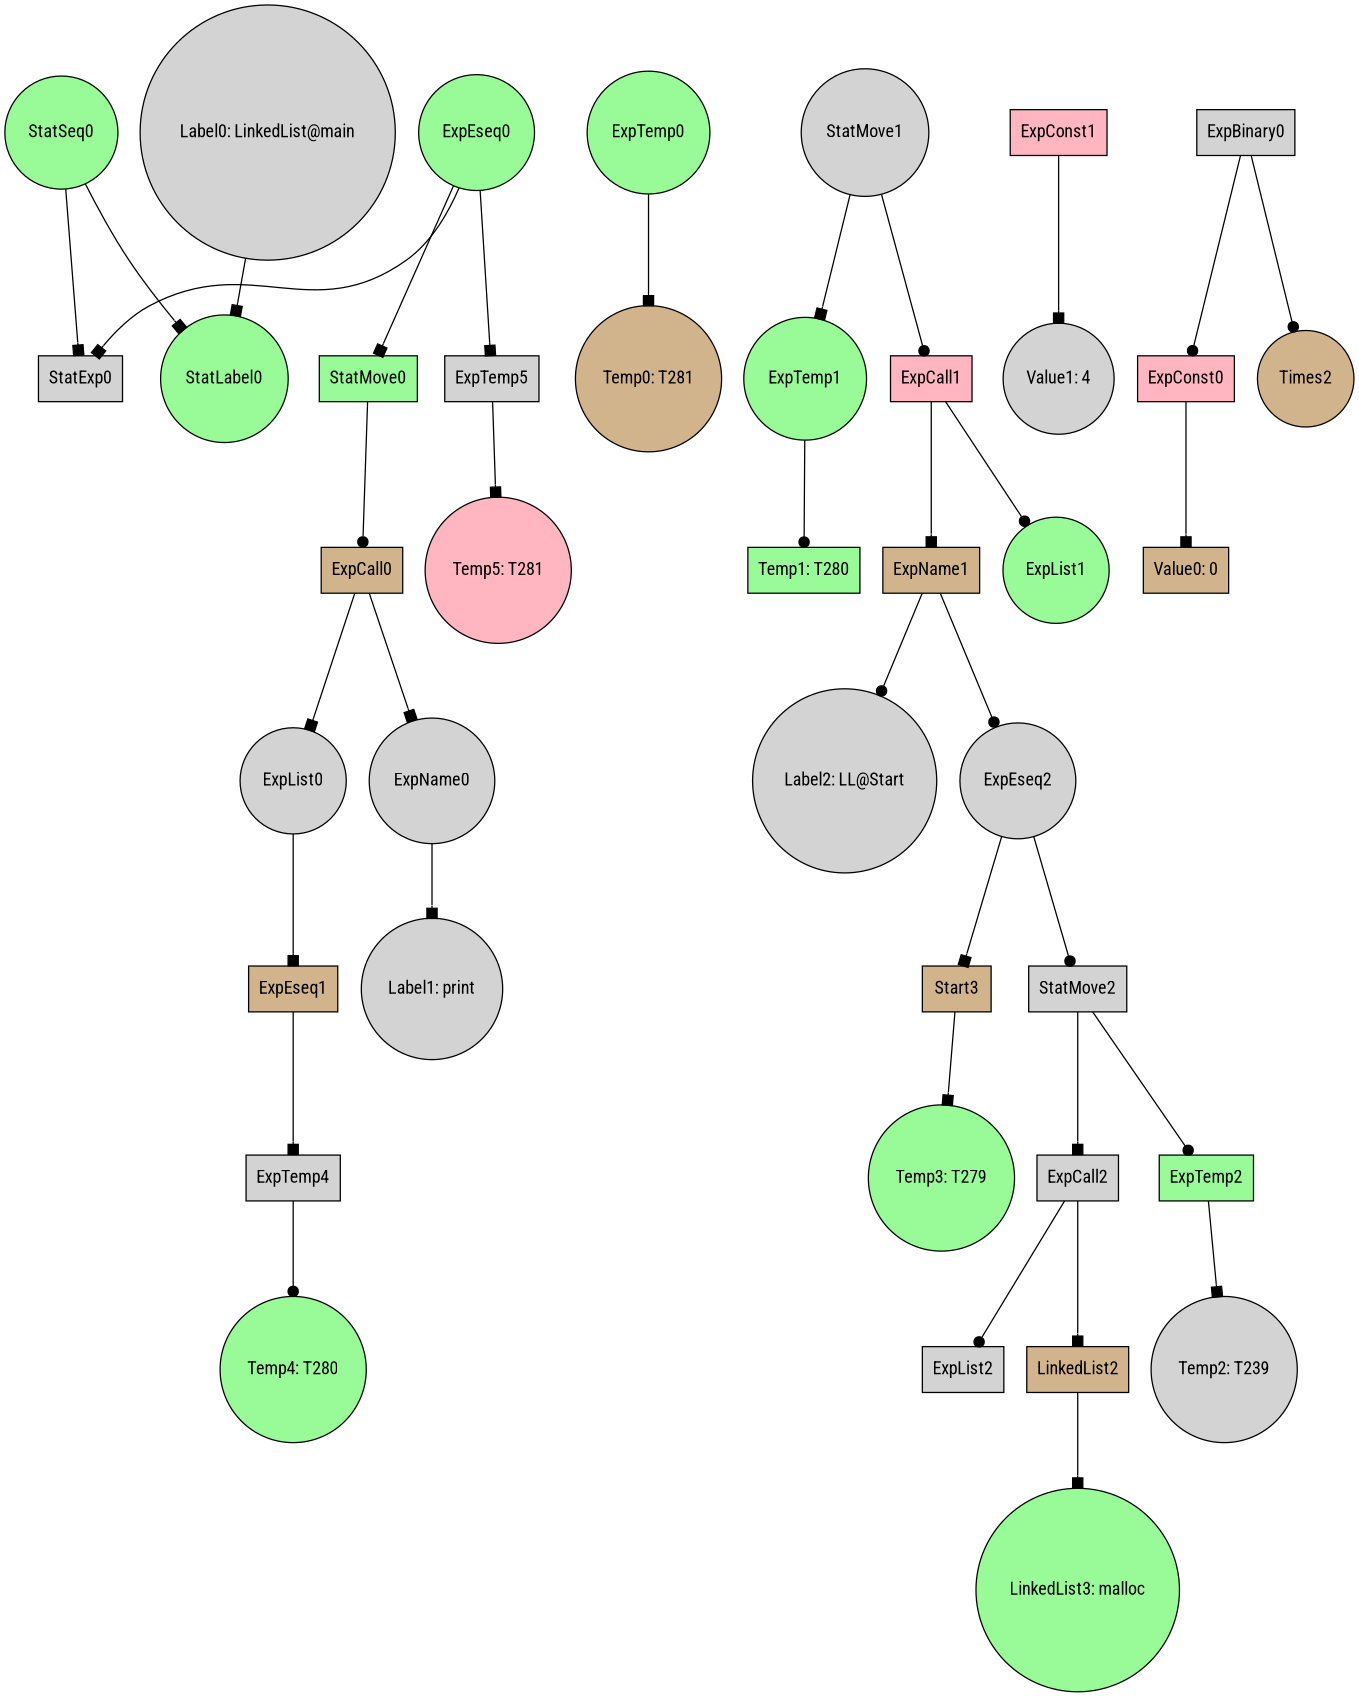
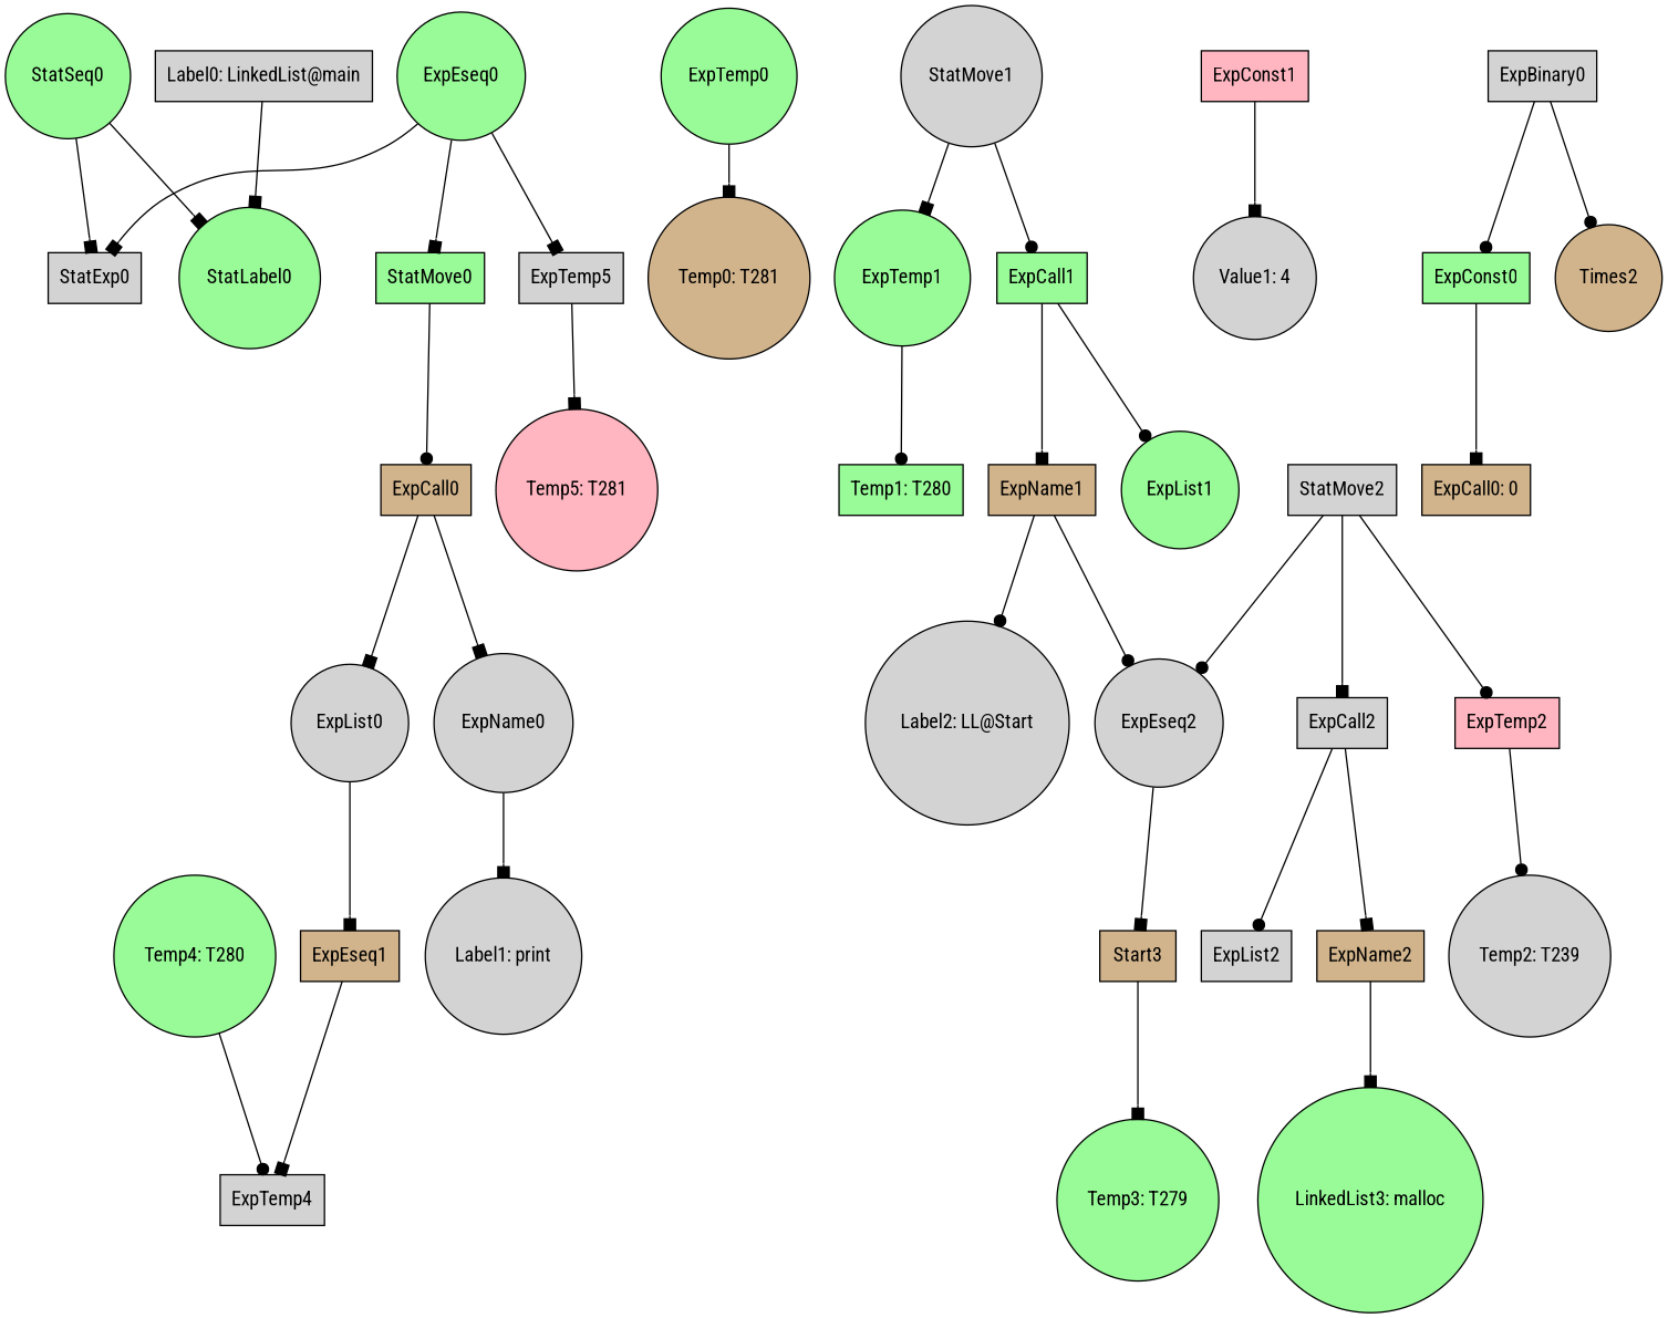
  digraph {
    fontname="Roboto Condensed"
    ordering=out
    node [fillcolor=lightgrey fontname="Roboto Condensed" shape=circle style=filled]
    edge [arrowhead=box fontname="Roboto Condensed"]
    ExpEseq0 [fillcolor=palegreen]
    StatExp0 [shape=box]
    StatMove0 [fillcolor=palegreen shape=box]
    ExpTemp5 [shape=box]
    ExpCall0 [fillcolor=tan shape=box]
    "Temp5: T281" [fillcolor=lightpink]
    ExpList0
    ExpName0
    ExpTemp0 [fillcolor=palegreen]
    "Temp0: T281" [fillcolor=tan]
    ExpEseq1 [fillcolor=tan shape=box]
    ExpTemp4 [shape=box]
    "Temp4: T280" [fillcolor=palegreen]
    StatMove1
    ExpTemp1 [fillcolor=palegreen]
-   ExpCall1 [fillcolor=lightpink shape=box]
+   ExpCall1 [fillcolor=palegreen shape=box]
    ExpName1 [fillcolor=tan shape=box]
    "Label2: LL@Start"
    ExpEseq2
    "Temp1: T280" [fillcolor=palegreen shape=box]
    ExpList1 [fillcolor=palegreen]
    ExpConst1 [fillcolor=lightpink shape=box]
    "Value1: 4"
    n24 [fillcolor=tan label=Start3 shape=box]
    StatMove2 [shape=box]
    "Temp3: T279" [fillcolor=palegreen]
    ExpCall2 [shape=box]
-   ExpTemp2 [fillcolor=palegreen shape=box]
+   ExpTemp2 [fillcolor=lightpink shape=box]
    "Label1: print"
    StatLabel0 [fillcolor=palegreen]
-   "Label0: LinkedList@main"
-   ExpConst0 [fillcolor=lightpink shape=box]
+   "Label0: LinkedList@main" [shape=box]
+   ExpConst0 [fillcolor=palegreen shape=box]
    ExpBinary0 [shape=box]
    n34 [fillcolor=tan label=Times2]
-   "Value0: 0" [fillcolor=tan shape=box]
+   "Value0: 0" [fillcolor=tan shape=box label="ExpCall0: 0"]
    ExpList2 [shape=box]
-   ExpName2 [fillcolor=tan shape=box label=LinkedList2]
+   ExpName2 [fillcolor=tan shape=box]
    n38 [fillcolor=palegreen label="LinkedList3: malloc"]
    n39 [label="Temp2: T239"]
    StatSeq0 [fillcolor=palegreen]
    ExpEseq0 -> StatExp0
    ExpEseq0 -> StatMove0
    ExpEseq0 -> ExpTemp5
    StatMove0 -> ExpCall0 [arrowhead=dot]
    ExpTemp5 -> "Temp5: T281"
    ExpCall0 -> ExpList0
    ExpCall0 -> ExpName0
    ExpList0 -> ExpEseq1
    ExpName0 -> "Label1: print"
    ExpTemp0 -> "Temp0: T281"
    ExpEseq1 -> ExpTemp4
-   ExpTemp4 -> "Temp4: T280" [arrowhead=dot]
+   "Temp4: T280" -> ExpTemp4 [arrowhead=dot]
    StatMove1 -> ExpTemp1
    StatMove1 -> ExpCall1 [arrowhead=dot]
    ExpTemp1 -> "Temp1: T280" [arrowhead=dot]
    ExpCall1 -> ExpName1
    ExpCall1 -> ExpList1 [arrowhead=dot]
    ExpName1 -> "Label2: LL@Start" [arrowhead=dot]
    ExpName1 -> ExpEseq2 [arrowhead=dot]
    ExpEseq2 -> n24
-   ExpEseq2 -> StatMove2 [arrowhead=dot]
+   StatMove2 -> ExpEseq2 [arrowhead=dot]
    ExpConst1 -> "Value1: 4"
    n24 -> "Temp3: T279"
    StatMove2 -> ExpCall2
    StatMove2 -> ExpTemp2 [arrowhead=dot]
    ExpCall2 -> ExpList2 [arrowhead=dot]
    ExpCall2 -> ExpName2
-   ExpTemp2 -> n39
+   ExpTemp2 -> n39 [arrowhead=dot]
    "Label0: LinkedList@main" -> StatLabel0
    ExpConst0 -> "Value0: 0"
    ExpBinary0 -> ExpConst0 [arrowhead=dot]
    ExpBinary0 -> n34 [arrowhead=dot]
    ExpName2 -> n38
    StatSeq0 -> StatExp0
    StatSeq0 -> StatLabel0
  }
